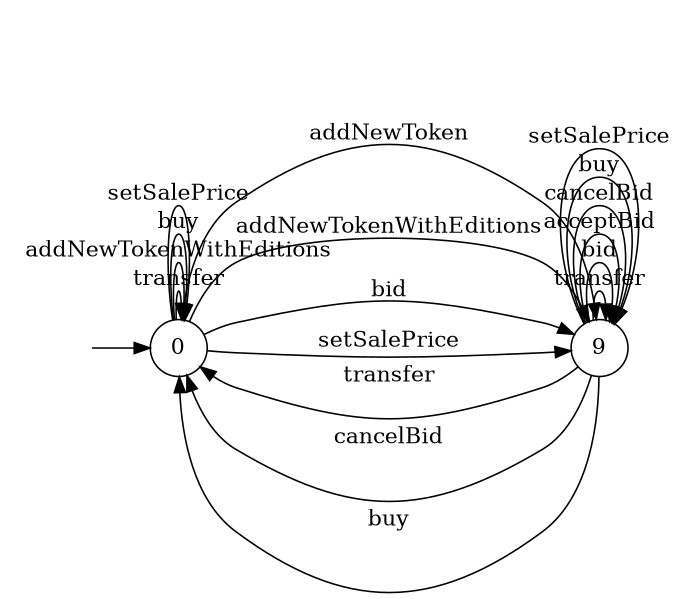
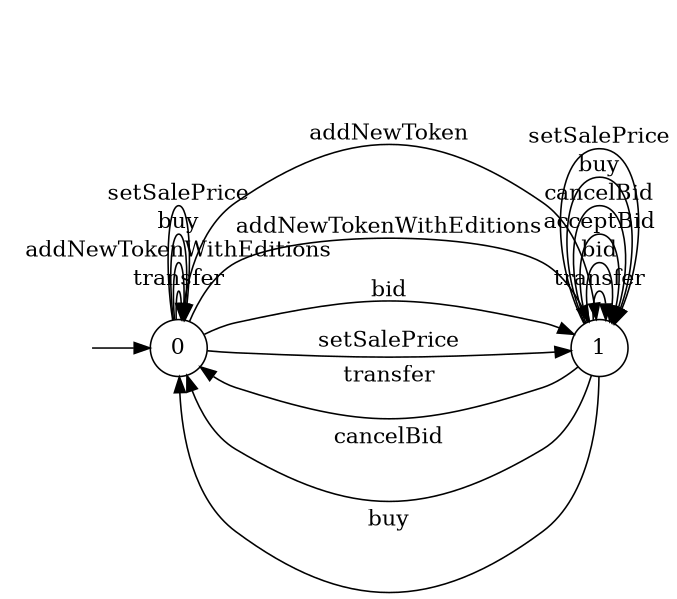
  digraph {
    rankdir=LR
    node [shape=circle]
    "" [shape=plaintext]
    n2 [label=0]
-   n3 [label=9]
+   n3 [label=1]
    "" -> n2
    n2 -> n2 [label=transfer]
    n2 -> n2 [label=addNewTokenWithEditions]
    n2 -> n2 [label=buy]
    n2 -> n2 [label=setSalePrice]
    n2 -> n3 [label=addNewToken]
    n2 -> n3 [label=addNewTokenWithEditions]
    n2 -> n3 [label=bid]
    n2 -> n3 [label=setSalePrice]
    n3 -> n2 [label=transfer]
    n3 -> n2 [label=cancelBid]
    n3 -> n2 [label=buy]
    n3 -> n3 [label=transfer]
    n3 -> n3 [label=bid]
    n3 -> n3 [label=acceptBid]
    n3 -> n3 [label=cancelBid]
    n3 -> n3 [label=buy]
    n3 -> n3 [label=setSalePrice]
  }
